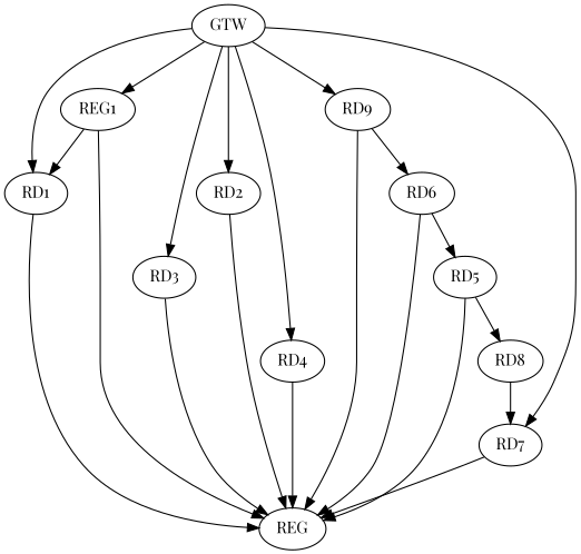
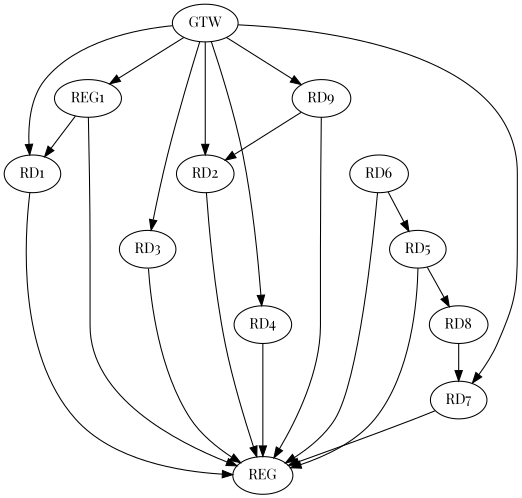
  strict digraph {
    fontname="Playfair Display"
    node [fontname="Playfair Display"]
    edge [fontname="Playfair Display"]
    n1 [label=RD1]
    n2 [label=REG]
    n3 [label=RD2]
    n4 [label=RD3]
    n5 [label=RD4]
    n6 [label=RD5]
    n7 [label=RD8]
    n8 [label=RD7]
    n9 [label=RD6]
    n10 [label=RD9]
    n11 [label=GTW]
    n12 [label=REG1]
    n1 -> n2
    n3 -> n2
    n4 -> n2
    n5 -> n2
    n6 -> n2
    n6 -> n7
    n7 -> n8
    n8 -> n2
    n9 -> n2
    n9 -> n6
    n10 -> n2
-   n10 -> n9
+   n10 -> n3
    n11 -> n1
    n11 -> n3
    n11 -> n4
    n11 -> n5
    n11 -> n8
    n11 -> n10
    n11 -> n12
    n12 -> n1
    n12 -> n2
  }
